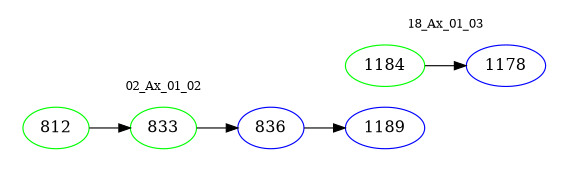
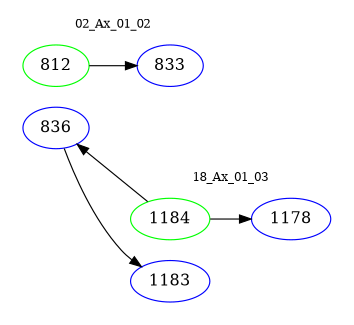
  digraph {
    rankdir=LR
    node [color=blue]
    edge [color=black]
    n1 [color=green label=812]
-   n2 [color=green label=833]
+   n2 [label=833]
    n3 [label=836]
    n4 [color=green label=1184]
    n5 [label=1178]
-   n6 [label=1189]
+   n6 [label=1183]
    subgraph cluster_1 {
      color=white
      fontsize=10
      label="02_Ax_01_02"
      n1
      n2
      n3
    }
    subgraph cluster_2 {
      color=white
      fontsize=10
      label="18_Ax_01_03"
      n4
      n5
      n6
    }
    n1 -> n2
-   n2 -> n3
+   n4 -> n3
    n3 -> n6
    n4 -> n5
  }
